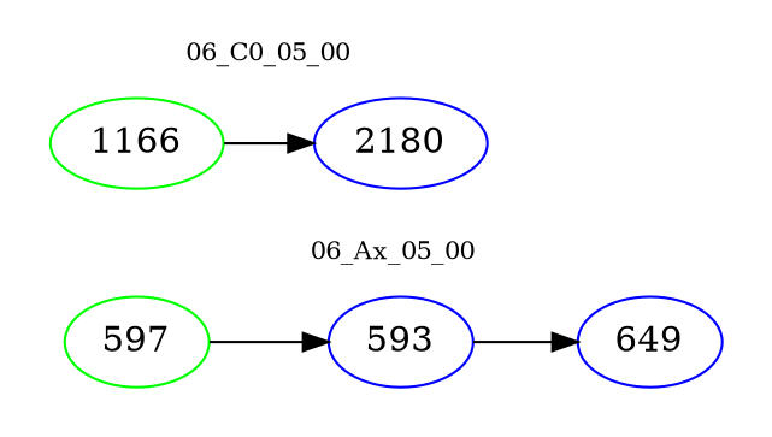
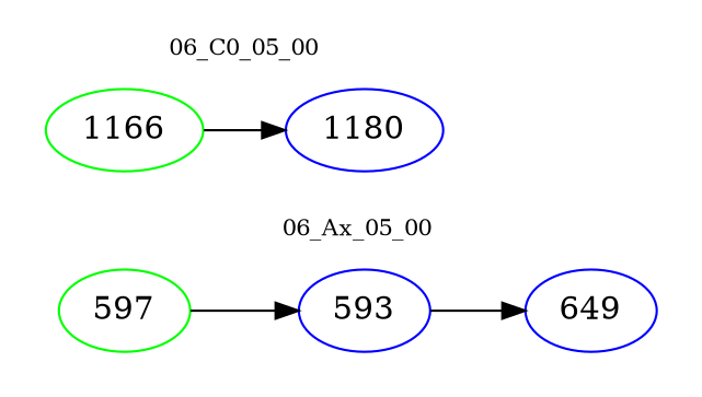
  digraph {
    rankdir=LR
    node [color=blue]
    edge [color=black]
    n1 [color=green label=597]
    n2 [label=593]
    n3 [label=649]
    n4 [color=green label=1166]
-   n5 [label=2180]
+   n5 [label=1180]
    subgraph cluster_1 {
      color=white
      fontsize=10
      label="06_Ax_05_00"
      n1
      n2
      n3
    }
    subgraph cluster_2 {
      color=white
      fontsize=10
      label="06_C0_05_00"
      n4
      n5
    }
    n1 -> n2
    n2 -> n3
    n4 -> n5
  }
